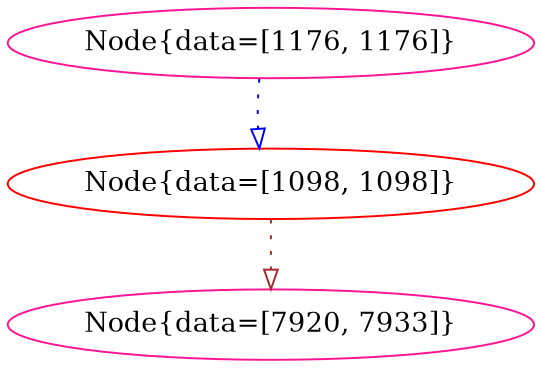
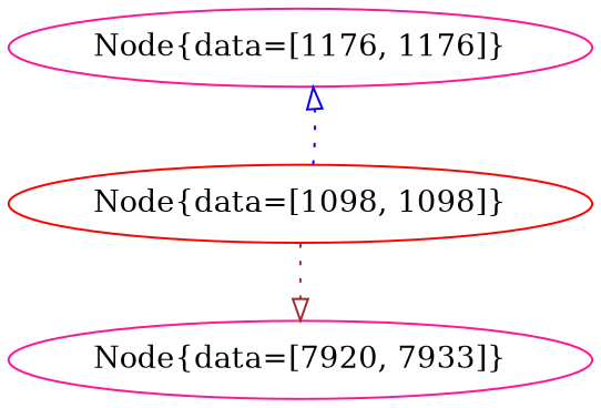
  digraph {
    node [color=deeppink]
    edge [arrowhead=onormal style=dotted]
    n1 [label="Node{data=[1176, 1176]}"]
    n2 [color=red label="Node{data=[1098, 1098]}"]
    n3 [label="Node{data=[7920, 7933]}"]
-   n1 -> n2 [color=blue]
+   n2 -> n1 [color=blue]
    n2 -> n3 [color=brown]
  }
